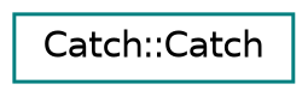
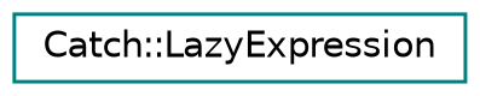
  digraph {
    rankdir=TB
-   n1 [color=teal fillcolor=white fontname=Helvetica fontsize=10 height=0.2 label="Catch::Catch" shape=box style=filled width=0.4]
+   n1 [color=teal fillcolor=white fontname=Helvetica fontsize=10 height=0.2 label="Catch::LazyExpression" shape=box style=filled width=0.4]
  }
